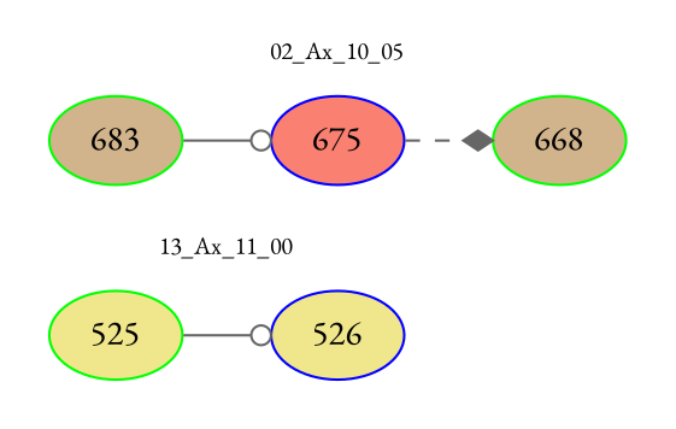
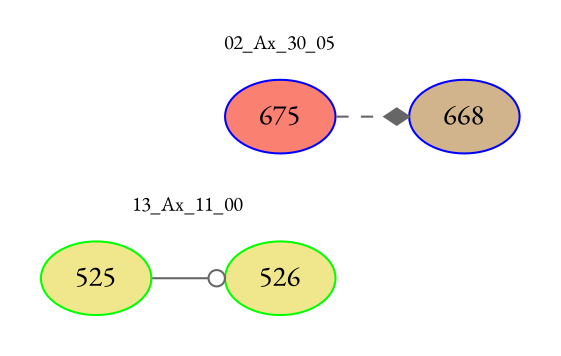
  digraph {
    fontname="EB Garamond"
    rankdir=LR
    node [color=green fillcolor=khaki fontname="EB Garamond" style=filled]
    edge [arrowhead=odot color=gray40 fontname="EB Garamond" style=solid]
    n1 [label=525]
-   n2 [color=blue label=526]
-   n3 [fillcolor=tan label=683]
+   n2 [label=526]
    n4 [color=blue fillcolor=salmon label=675]
-   n5 [fillcolor=tan label=668]
+   n5 [color=blue fillcolor=tan label=668]
    subgraph cluster_1 {
      color=white
      fontsize=10
      label="13_Ax_11_00"
      n1
      n2
    }
    subgraph cluster_2 {
      color=white
      fontsize=10
-     label="02_Ax_10_05"
-     n3
+     label="02_Ax_30_05"
      n4
      n5
    }
    n1 -> n2
-   n3 -> n4
    n4 -> n5 [arrowhead=diamond style=dashed]
  }
